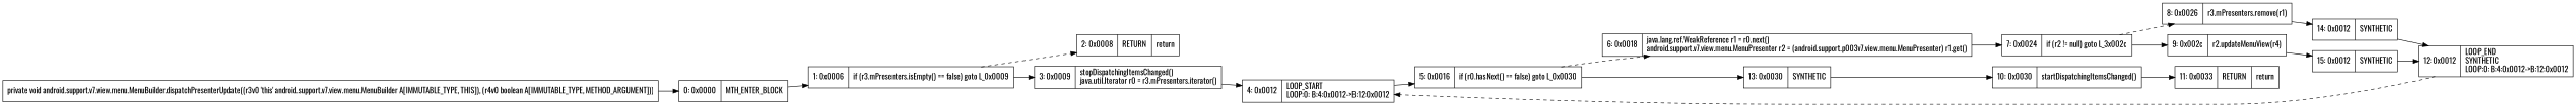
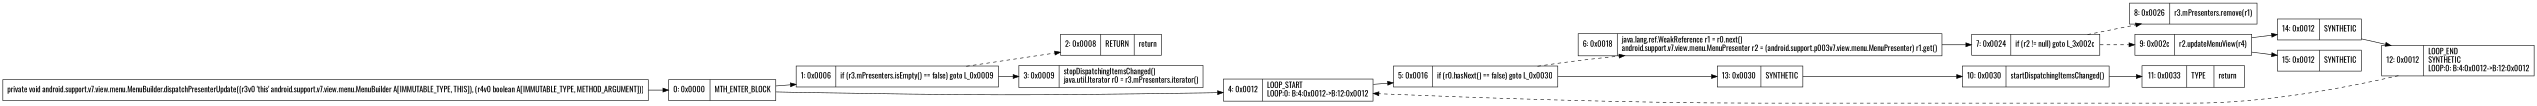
  digraph {
    fontname=Oswald
    rankdir=LR
    node [fontname=Oswald shape=record]
    edge [fontname=Oswald]
    n1 [label="{0\:\ 0x0000|MTH_ENTER_BLOCK\l}"]
    n2 [label="{1\:\ 0x0006|if (r3.mPresenters.isEmpty() == false) goto L_0x0009\l}"]
    n3 [label="{2\:\ 0x0008|RETURN\l|return\l}"]
    n4 [label="{3\:\ 0x0009|stopDispatchingItemsChanged()\ljava.util.Iterator r0 = r3.mPresenters.iterator()\l}"]
    n5 [label="{4\:\ 0x0012|LOOP_START\lLOOP:0: B:4:0x0012\-\>B:12:0x0012\l}"]
    n6 [label="{5\:\ 0x0016|if (r0.hasNext() == false) goto L_0x0030\l}"]
    n7 [label="{6\:\ 0x0018|java.lang.ref.WeakReference r1 = r0.next()\landroid.support.v7.view.menu.MenuPresenter r2 = (android.support.p003v7.view.menu.MenuPresenter) r1.get()\l}"]
    n8 [label="{13\:\ 0x0030|SYNTHETIC\l}"]
    n9 [label="{7\:\ 0x0024|if (r2 != null) goto L_3x002c\l}"]
    n10 [label="{10\:\ 0x0030|startDispatchingItemsChanged()\l}"]
    n11 [label="{8\:\ 0x0026|r3.mPresenters.remove(r1)\l}"]
    n12 [label="{9\:\ 0x002c|r2.updateMenuView(r4)\l}"]
    n13 [label="{14\:\ 0x0012|SYNTHETIC\l}"]
    n14 [label="{15\:\ 0x0012|SYNTHETIC\l}"]
    n15 [label="{12\:\ 0x0012|LOOP_END\lSYNTHETIC\lLOOP:0: B:4:0x0012\-\>B:12:0x0012\l}"]
-   n16 [label="{11\:\ 0x0033|RETURN\l|return\l}"]
+   n16 [label="{11\:\ 0x0033|TYPE\l|return\l}"]
    n17 [label="{private void android.support.v7.view.menu.MenuBuilder.dispatchPresenterUpdate((r3v0 'this' android.support.v7.view.menu.MenuBuilder A[IMMUTABLE_TYPE, THIS]), (r4v0 boolean A[IMMUTABLE_TYPE, METHOD_ARGUMENT])) }"]
    n1 -> n2
    n2 -> n3 [style=dashed]
    n2 -> n4
-   n4 -> n5
+   n1 -> n5
    n5 -> n6
    n6 -> n7 [style=dashed]
    n6 -> n8
    n7 -> n9
    n8 -> n10
    n9 -> n11 [style=dashed]
-   n9 -> n12
+   n9 -> n12 [style=dashed]
    n10 -> n16
-   n11 -> n13
+   n12 -> n13
    n12 -> n14
    n13 -> n15
-   n14 -> n15
    n15 -> n5 [style=dashed]
    n17 -> n1
  }
